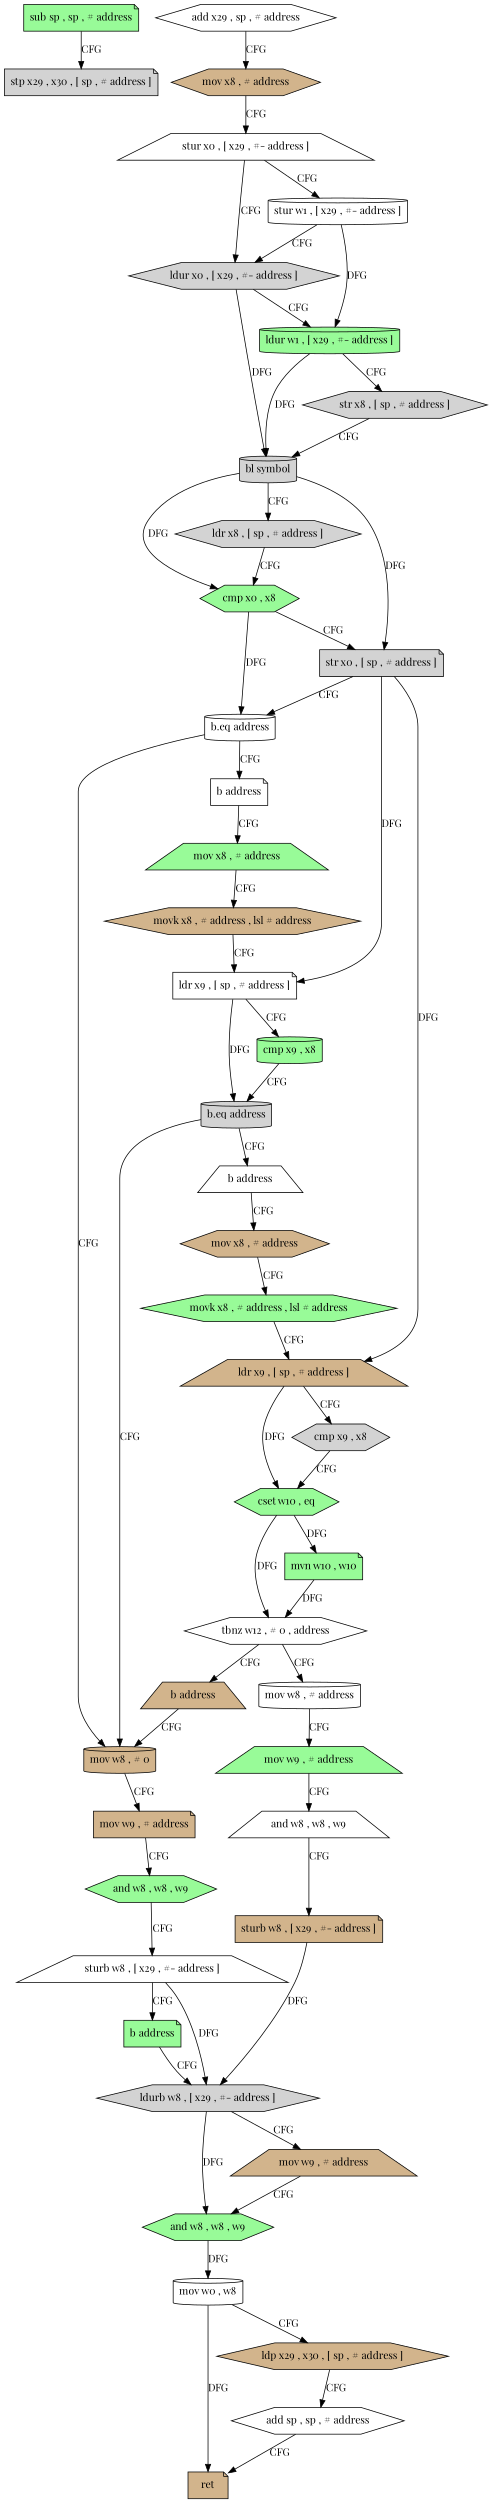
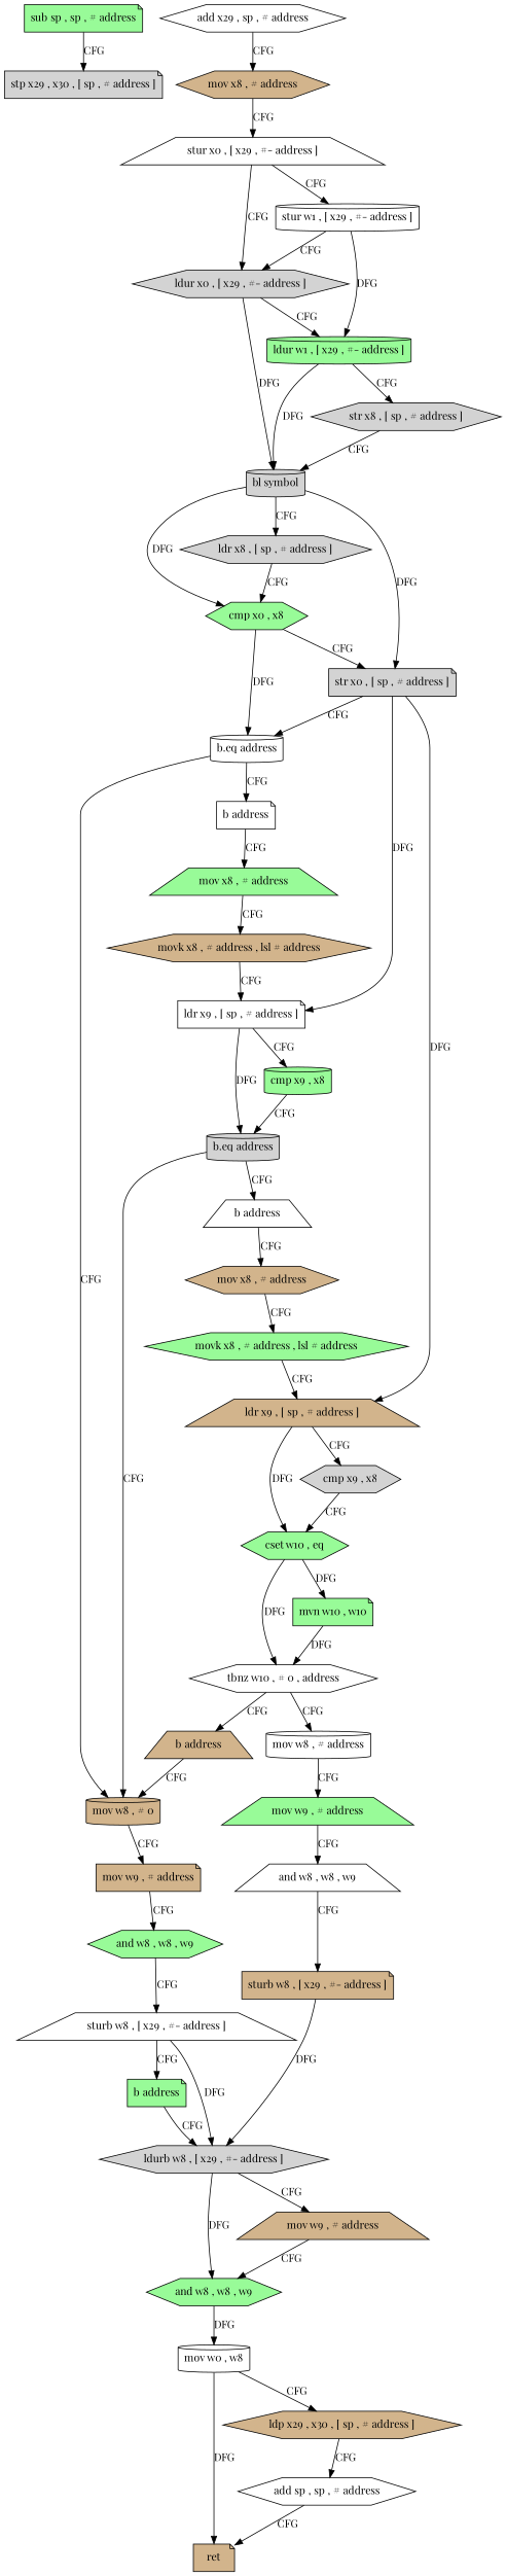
  digraph {
    fontname="Playfair Display"
    node [fillcolor=white fontname="Playfair Display" shape=hexagon style=filled]
    edge [fontname="Playfair Display"]
    n1 [fillcolor=palegreen label="sub sp , sp , # address" shape=note]
    n2 [fillcolor=lightgrey label="stp x29 , x30 , [ sp , # address ]" shape=note]
    n3 [label="add x29 , sp , # address"]
    n4 [fillcolor=tan label="mov x8 , # address"]
    n5 [label="stur x0 , [ x29 , #- address ]" shape=trapezium]
    n6 [label="stur w1 , [ x29 , #- address ]" shape=cylinder]
    n7 [fillcolor=lightgrey label="ldur x0 , [ x29 , #- address ]"]
    n8 [fillcolor=palegreen label="ldur w1 , [ x29 , #- address ]" shape=cylinder]
    n9 [fillcolor=lightgrey label="bl symbol" shape=cylinder]
    n10 [fillcolor=lightgrey label="str x8 , [ sp , # address ]"]
    n11 [fillcolor=lightgrey label="ldr x8 , [ sp , # address ]"]
    n12 [fillcolor=palegreen label="cmp x0 , x8"]
    n13 [fillcolor=lightgrey label="str x0 , [ sp , # address ]" shape=note]
    n14 [label="b.eq address" shape=cylinder]
    n15 [label="ldr x9 , [ sp , # address ]" shape=note]
    n16 [fillcolor=tan label="ldr x9 , [ sp , # address ]" shape=trapezium]
    n17 [fillcolor=tan label="mov w8 , # 0" shape=cylinder]
    n18 [label="b address" shape=note]
    n19 [fillcolor=palegreen label="cmp x9 , x8" shape=cylinder]
    n20 [fillcolor=lightgrey label="b.eq address" shape=cylinder]
    n21 [fillcolor=lightgrey label="cmp x9 , x8"]
    n22 [fillcolor=palegreen label="cset w10 , eq"]
    n23 [fillcolor=tan label="mov w9 , # address" shape=note]
    n24 [fillcolor=palegreen label="mov x8 , # address" shape=trapezium]
    n25 [fillcolor=palegreen label="and w8 , w8 , w9"]
    n26 [fillcolor=tan label="movk x8 , # address , lsl # address"]
    n27 [label="sturb w8 , [ x29 , #- address ]" shape=trapezium]
    n28 [fillcolor=palegreen label="b address" shape=note]
    n29 [fillcolor=lightgrey label="ldurb w8 , [ x29 , #- address ]"]
    n30 [fillcolor=tan label="mov w9 , # address" shape=trapezium]
    n31 [fillcolor=palegreen label="and w8 , w8 , w9"]
    n32 [label="mov w0 , w8" shape=cylinder]
    n33 [fillcolor=tan label="ldp x29 , x30 , [ sp , # address ]"]
    n34 [fillcolor=tan label=ret shape=note]
    n35 [label="add sp , sp , # address"]
    n36 [label="b address" shape=trapezium]
    n37 [fillcolor=tan label="mov x8 , # address"]
    n38 [fillcolor=palegreen label="movk x8 , # address , lsl # address"]
    n39 [fillcolor=palegreen label="mvn w10 , w10" shape=note]
-   n40 [label="tbnz w12 , # 0 , address"]
+   n40 [label="tbnz w10 , # 0 , address"]
    n41 [label="mov w8 , # address" shape=cylinder]
    n42 [fillcolor=tan label="b address" shape=trapezium]
    n43 [fillcolor=palegreen label="mov w9 , # address" shape=trapezium]
    n44 [label="and w8 , w8 , w9" shape=trapezium]
    n45 [fillcolor=tan label="sturb w8 , [ x29 , #- address ]" shape=note]
    n1 -> n2 [label=CFG]
    n3 -> n4 [label=CFG]
    n4 -> n5 [label=CFG]
    n5 -> n6 [label=CFG]
    n5 -> n7 [label=CFG]
    n6 -> n7 [label=CFG]
    n6 -> n8 [label=DFG]
    n7 -> n8 [label=CFG]
    n7 -> n9 [label=DFG]
    n8 -> n9 [label=DFG]
    n8 -> n10 [label=CFG]
    n9 -> n11 [label=CFG]
    n9 -> n12 [label=DFG]
    n9 -> n13 [label=DFG]
    n10 -> n9 [label=CFG]
    n11 -> n12 [label=CFG]
    n12 -> n13 [label=CFG]
    n12 -> n14 [label=DFG]
    n13 -> n14 [label=CFG]
    n13 -> n15 [label=DFG]
    n13 -> n16 [label=DFG]
    n14 -> n17 [label=CFG]
    n14 -> n18 [label=CFG]
    n15 -> n19 [label=CFG]
    n15 -> n20 [label=DFG]
    n16 -> n21 [label=CFG]
    n16 -> n22 [label=DFG]
    n17 -> n23 [label=CFG]
    n18 -> n24 [label=CFG]
    n19 -> n20 [label=CFG]
    n20 -> n17 [label=CFG]
    n20 -> n36 [label=CFG]
    n21 -> n22 [label=CFG]
    n22 -> n39 [label=DFG]
    n22 -> n40 [label=DFG]
    n23 -> n25 [label=CFG]
    n24 -> n26 [label=CFG]
    n25 -> n27 [label=CFG]
    n26 -> n15 [label=CFG]
    n27 -> n28 [label=CFG]
    n27 -> n29 [label=DFG]
    n28 -> n29 [label=CFG]
    n29 -> n30 [label=CFG]
    n29 -> n31 [label=DFG]
    n30 -> n31 [label=CFG]
    n31 -> n32 [label=DFG]
    n32 -> n33 [label=CFG]
    n32 -> n34 [label=DFG]
    n33 -> n35 [label=CFG]
    n35 -> n34 [label=CFG]
    n36 -> n37 [label=CFG]
    n37 -> n38 [label=CFG]
    n38 -> n16 [label=CFG]
    n39 -> n40 [label=DFG]
    n40 -> n41 [label=CFG]
    n40 -> n42 [label=CFG]
    n41 -> n43 [label=CFG]
    n42 -> n17 [label=CFG]
    n43 -> n44 [label=CFG]
    n44 -> n45 [label=CFG]
    n45 -> n29 [label=DFG]
  }
